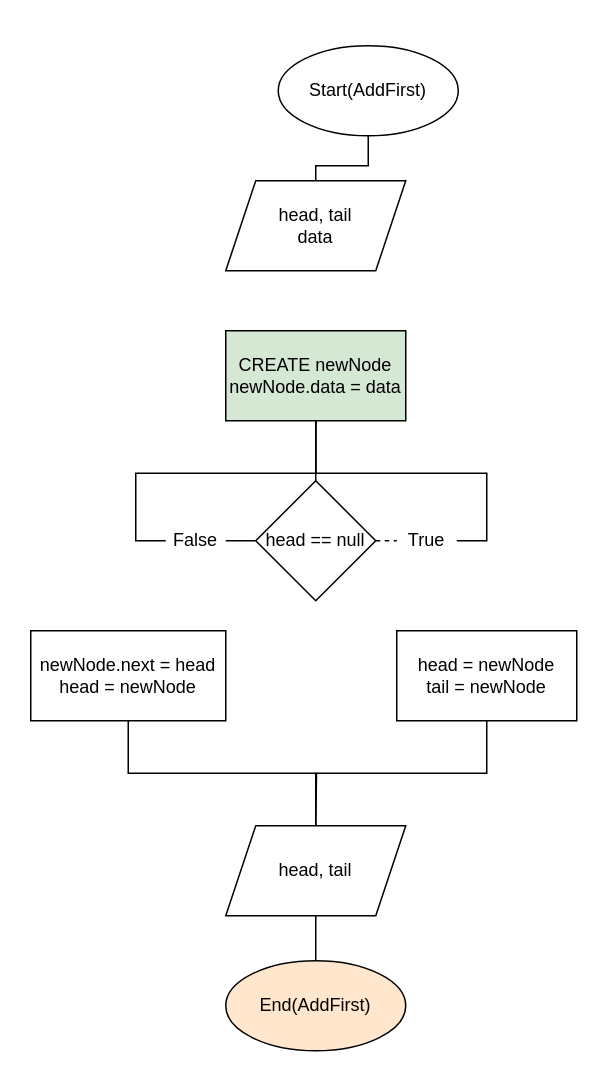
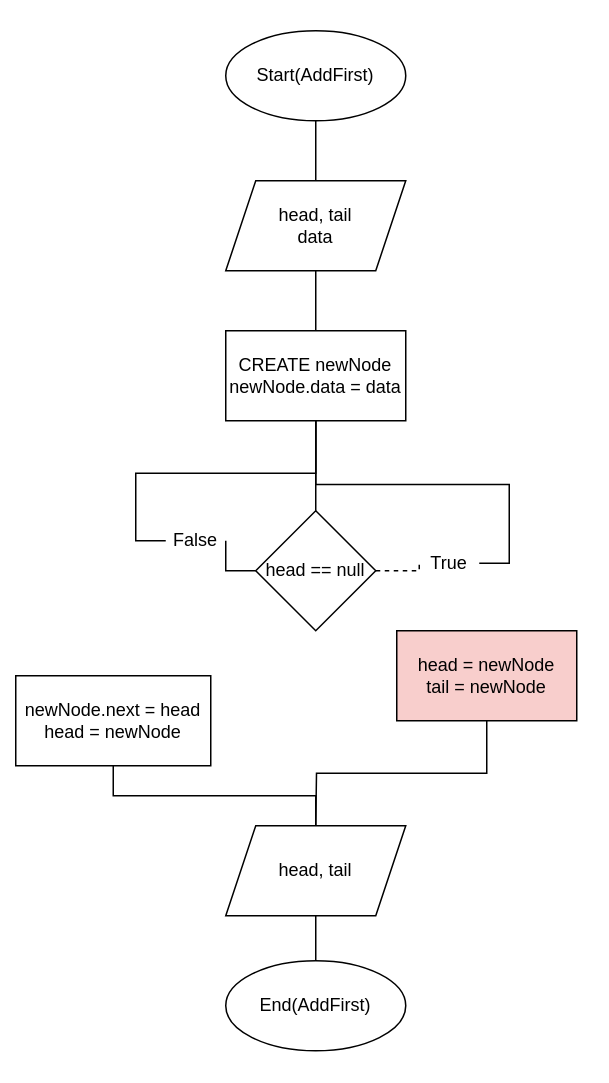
  <mxCell id="0" />
  <mxCell id="1" parent="0" />
  <mxCell id="2" style="edgeStyle=orthogonalEdgeStyle;rounded=0;orthogonalLoop=1;jettySize=auto;html=1;exitX=0.5;exitY=1;exitDx=0;exitDy=0;entryX=0.5;entryY=0;entryDx=0;entryDy=0;endArrow=none;endFill=0;" parent="1" source="3" target="5" edge="1"><mxGeometry relative="1" as="geometry" /></mxCell>
- <mxCell id="3" value="Start(AddFirst)" style="ellipse;whiteSpace=wrap;html=1;" parent="1" vertex="1"><mxGeometry x="185" y="30" width="120" height="60" as="geometry" /></mxCell>
+ <mxCell id="3" value="Start(AddFirst)" style="ellipse;whiteSpace=wrap;html=1;" parent="1" vertex="1"><mxGeometry x="150" y="20" width="120" height="60" as="geometry" /></mxCell>
+ <mxCell id="4" style="edgeStyle=orthogonalEdgeStyle;rounded=0;orthogonalLoop=1;jettySize=auto;html=1;exitX=0.5;exitY=1;exitDx=0;exitDy=0;entryX=0.5;entryY=0;entryDx=0;entryDy=0;endArrow=none;endFill=0;" parent="1" source="5" target="7" edge="1"><mxGeometry relative="1" as="geometry" /></mxCell>
  <mxCell id="5" value="head, tail&lt;br&gt;data" style="shape=parallelogram;perimeter=parallelogramPerimeter;whiteSpace=wrap;html=1;fixedSize=1;" parent="1" vertex="1"><mxGeometry x="150" y="120" width="120" height="60" as="geometry" /></mxCell>
  <mxCell id="6" style="edgeStyle=orthogonalEdgeStyle;rounded=0;orthogonalLoop=1;jettySize=auto;html=1;exitX=0.5;exitY=1;exitDx=0;exitDy=0;entryX=0.5;entryY=0;entryDx=0;entryDy=0;endArrow=none;endFill=0;" parent="1" source="7" target="10" edge="1"><mxGeometry relative="1" as="geometry" /></mxCell>
- <mxCell id="7" value="CREATE newNode&lt;br&gt;newNode.data = data" style="rounded=0;whiteSpace=wrap;html=1;fillColor=#d5e8d4;" parent="1" vertex="1"><mxGeometry x="150" y="220" width="120" height="60" as="geometry" /></mxCell>
+ <mxCell id="7" value="CREATE newNode&lt;br&gt;newNode.data = data" style="rounded=0;whiteSpace=wrap;html=1;" parent="1" vertex="1"><mxGeometry x="150" y="220" width="120" height="60" as="geometry" /></mxCell>
  <mxCell id="8" style="edgeStyle=orthogonalEdgeStyle;rounded=0;orthogonalLoop=1;jettySize=auto;html=1;exitX=1;exitY=0.5;exitDx=0;exitDy=0;entryX=0;entryY=0.5;entryDx=0;entryDy=0;endArrow=none;endFill=0;dashed=1;" parent="1" source="10" target="12" edge="1"><mxGeometry relative="1" as="geometry" /></mxCell>
  <mxCell id="9" style="edgeStyle=orthogonalEdgeStyle;rounded=0;orthogonalLoop=1;jettySize=auto;html=1;exitX=0;exitY=0.5;exitDx=0;exitDy=0;entryX=1;entryY=0.5;entryDx=0;entryDy=0;endArrow=none;endFill=0;" parent="1" source="10" target="16" edge="1"><mxGeometry relative="1" as="geometry" /></mxCell>
- <mxCell id="10" value="head == null" style="rhombus;whiteSpace=wrap;html=1;" parent="1" vertex="1"><mxGeometry x="170" y="320" width="80" height="80" as="geometry" /></mxCell>
+ <mxCell id="10" value="head == null" style="rhombus;whiteSpace=wrap;html=1;" parent="1" vertex="1"><mxGeometry x="170" y="340" width="80" height="80" as="geometry" /></mxCell>
  <mxCell id="11" style="edgeStyle=orthogonalEdgeStyle;rounded=0;orthogonalLoop=1;jettySize=auto;html=1;exitX=1;exitY=0.5;exitDx=0;exitDy=0;endArrow=none;endFill=0;" parent="1" source="12" target="7" edge="1"><mxGeometry relative="1" as="geometry" /></mxCell>
- <mxCell id="12" value="True" style="text;html=1;strokeColor=none;fillColor=none;align=center;verticalAlign=middle;whiteSpace=wrap;rounded=0;" parent="1" vertex="1"><mxGeometry x="264" y="350" width="40" height="20" as="geometry" /></mxCell>
+ <mxCell id="12" value="True" style="text;html=1;strokeColor=none;fillColor=none;align=center;verticalAlign=middle;whiteSpace=wrap;rounded=0;" parent="1" vertex="1"><mxGeometry x="279" y="365" width="40" height="20" as="geometry" /></mxCell>
  <mxCell id="13" style="edgeStyle=orthogonalEdgeStyle;rounded=0;orthogonalLoop=1;jettySize=auto;html=1;exitX=0.5;exitY=1;exitDx=0;exitDy=0;endArrow=none;endFill=0;" parent="1" source="14" edge="1"><mxGeometry relative="1" as="geometry"><mxPoint x="210" y="550" as="targetPoint" /></mxGeometry></mxCell>
- <mxCell id="14" value="head = newNode&lt;br&gt;tail = newNode" style="rounded=0;whiteSpace=wrap;html=1;" parent="1" vertex="1"><mxGeometry x="264" y="420" width="120" height="60" as="geometry" /></mxCell>
+ <mxCell id="14" value="head = newNode&lt;br&gt;tail = newNode" style="rounded=0;whiteSpace=wrap;html=1;fillColor=#f8cecc;" parent="1" vertex="1"><mxGeometry x="264" y="420" width="120" height="60" as="geometry" /></mxCell>
  <mxCell id="15" style="edgeStyle=orthogonalEdgeStyle;rounded=0;orthogonalLoop=1;jettySize=auto;html=1;exitX=0;exitY=0.5;exitDx=0;exitDy=0;endArrow=none;endFill=0;" parent="1" source="16" target="7" edge="1"><mxGeometry relative="1" as="geometry" /></mxCell>
  <mxCell id="16" value="False" style="text;html=1;strokeColor=none;fillColor=none;align=center;verticalAlign=middle;whiteSpace=wrap;rounded=0;" parent="1" vertex="1"><mxGeometry x="110" y="350" width="40" height="20" as="geometry" /></mxCell>
  <mxCell id="17" style="edgeStyle=orthogonalEdgeStyle;rounded=0;orthogonalLoop=1;jettySize=auto;html=1;exitX=0.5;exitY=1;exitDx=0;exitDy=0;entryX=0.5;entryY=0;entryDx=0;entryDy=0;endArrow=none;endFill=0;" parent="1" source="18" target="21" edge="1"><mxGeometry relative="1" as="geometry" /></mxCell>
- <mxCell id="18" value="newNode.next = head&lt;br&gt;head = newNode" style="rounded=0;whiteSpace=wrap;html=1;" parent="1" vertex="1"><mxGeometry x="20" y="420" width="130" height="60" as="geometry" /></mxCell>
- <mxCell id="19" value="End(AddFirst)" style="ellipse;whiteSpace=wrap;html=1;fillColor=#ffe6cc;" parent="1" vertex="1"><mxGeometry x="150" y="640" width="120" height="60" as="geometry" /></mxCell>
+ <mxCell id="18" value="newNode.next = head&lt;br&gt;head = newNode" style="rounded=0;whiteSpace=wrap;html=1;" parent="1" vertex="1"><mxGeometry x="10" y="450" width="130" height="60" as="geometry" /></mxCell>
+ <mxCell id="19" value="End(AddFirst)" style="ellipse;whiteSpace=wrap;html=1;" parent="1" vertex="1"><mxGeometry x="150" y="640" width="120" height="60" as="geometry" /></mxCell>
  <mxCell id="20" style="edgeStyle=orthogonalEdgeStyle;rounded=0;orthogonalLoop=1;jettySize=auto;html=1;exitX=0.5;exitY=1;exitDx=0;exitDy=0;entryX=0.5;entryY=0;entryDx=0;entryDy=0;endArrow=none;endFill=0;" parent="1" source="21" target="19" edge="1"><mxGeometry relative="1" as="geometry" /></mxCell>
  <mxCell id="21" value="head, tail" style="shape=parallelogram;perimeter=parallelogramPerimeter;whiteSpace=wrap;html=1;fixedSize=1;" parent="1" vertex="1"><mxGeometry x="150" y="550" width="120" height="60" as="geometry" /></mxCell>
